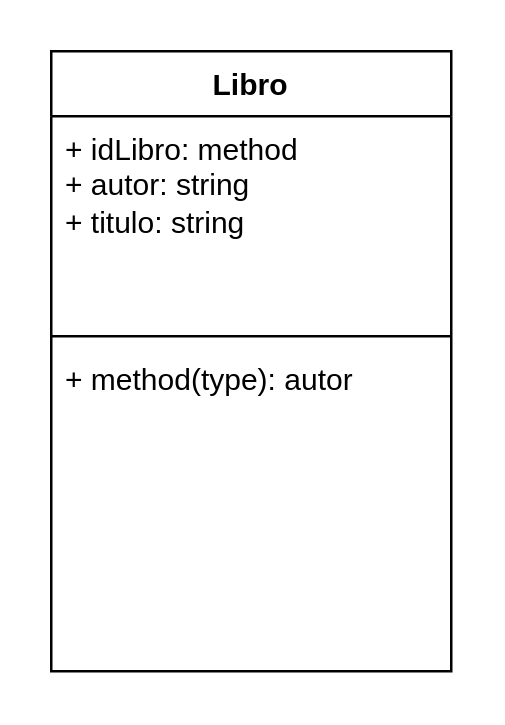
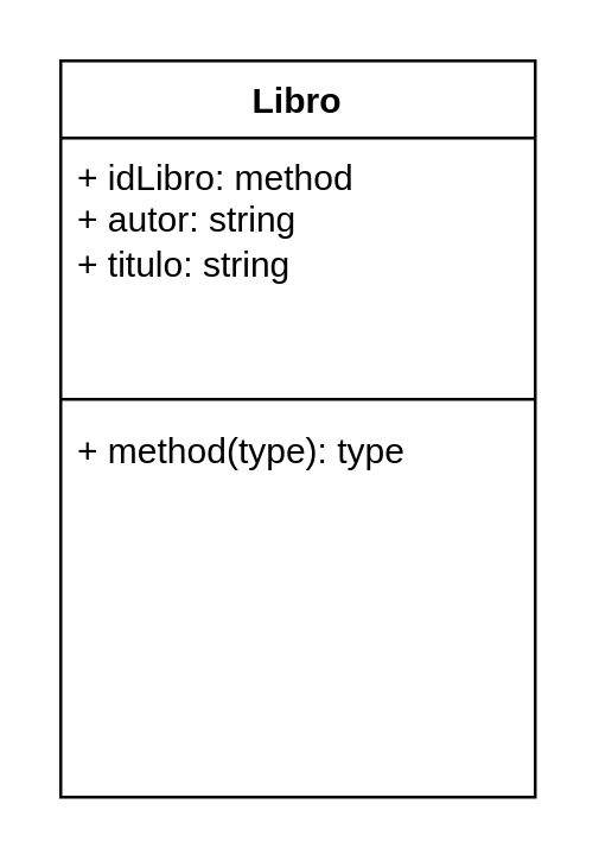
  <mxCell id="0" />
  <mxCell id="1" parent="0" />
  <mxCell id="2" value="Libro" style="swimlane;fontStyle=1;align=center;verticalAlign=top;childLayout=stackLayout;horizontal=1;startSize=26;horizontalStack=0;resizeParent=1;resizeParentMax=0;resizeLast=0;collapsible=1;marginBottom=0;whiteSpace=wrap;html=1;" vertex="1" parent="1"><mxGeometry x="20" y="20" width="160" height="248" as="geometry" /></mxCell>
  <mxCell id="3" value="&lt;div&gt;+ idLibro: method&lt;/div&gt;+ autor: string&lt;div&gt;+ titulo: string&lt;/div&gt;&lt;div&gt;&lt;br&gt;&lt;/div&gt;" style="text;strokeColor=none;fillColor=none;align=left;verticalAlign=top;spacingLeft=4;spacingRight=4;overflow=hidden;rotatable=0;points=[[0,0.5],[1,0.5]];portConstraint=eastwest;whiteSpace=wrap;html=1;" vertex="1" parent="2"><mxGeometry y="26" width="160" height="84" as="geometry" /></mxCell>
  <mxCell id="4" value="" style="line;strokeWidth=1;fillColor=none;align=left;verticalAlign=middle;spacingTop=-1;spacingLeft=3;spacingRight=3;rotatable=0;labelPosition=right;points=[];portConstraint=eastwest;strokeColor=inherit;" vertex="1" parent="2"><mxGeometry y="110" width="160" height="8" as="geometry" /></mxCell>
- <mxCell id="5" value="+ method(type): autor" style="text;strokeColor=none;fillColor=none;align=left;verticalAlign=top;spacingLeft=4;spacingRight=4;overflow=hidden;rotatable=0;points=[[0,0.5],[1,0.5]];portConstraint=eastwest;whiteSpace=wrap;html=1;" vertex="1" parent="2"><mxGeometry y="118" width="160" height="130" as="geometry" /></mxCell>
+ <mxCell id="5" value="+ method(type): type" style="text;strokeColor=none;fillColor=none;align=left;verticalAlign=top;spacingLeft=4;spacingRight=4;overflow=hidden;rotatable=0;points=[[0,0.5],[1,0.5]];portConstraint=eastwest;whiteSpace=wrap;html=1;" vertex="1" parent="2"><mxGeometry y="118" width="160" height="130" as="geometry" /></mxCell>
